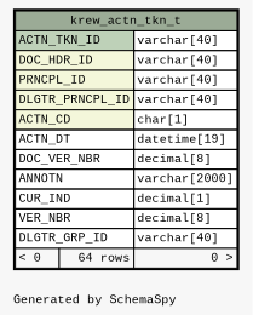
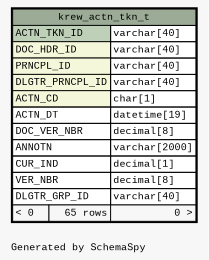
  digraph {
    bgcolor="#f7f7f7"
    fontname="Liberation Mono"
    fontsize=11
    label="\nGenerated by SchemaSpy"
    labeljust=l
    nodesep=0.18
    rankdir=RL
    ranksep=0.46
-   n1 [fontname="Liberation Mono" fontsize=11 label=<     <TABLE BORDER="2" CELLBORDER="1" CELLSPACING="0" BGCOLOR="#ffffff">       <TR><TD COLSPAN="3" BGCOLOR="#9bab96" ALIGN="CENTER">krew_actn_tkn_t</TD></TR>       <TR><TD PORT="ACTN_TKN_ID" COLSPAN="2" BGCOLOR="#bed1b8" ALIGN="LEFT">ACTN_TKN_ID</TD><TD PORT="ACTN_TKN_ID.type" ALIGN="LEFT">varchar[40]</TD></TR>       <TR><TD PORT="DOC_HDR_ID" COLSPAN="2" BGCOLOR="#f4f7da" ALIGN="LEFT">DOC_HDR_ID</TD><TD PORT="DOC_HDR_ID.type" ALIGN="LEFT">varchar[40]</TD></TR>       <TR><TD PORT="PRNCPL_ID" COLSPAN="2" BGCOLOR="#f4f7da" ALIGN="LEFT">PRNCPL_ID</TD><TD PORT="PRNCPL_ID.type" ALIGN="LEFT">varchar[40]</TD></TR>       <TR><TD PORT="DLGTR_PRNCPL_ID" COLSPAN="2" BGCOLOR="#f4f7da" ALIGN="LEFT">DLGTR_PRNCPL_ID</TD><TD PORT="DLGTR_PRNCPL_ID.type" ALIGN="LEFT">varchar[40]</TD></TR>       <TR><TD PORT="ACTN_CD" COLSPAN="2" BGCOLOR="#f4f7da" ALIGN="LEFT">ACTN_CD</TD><TD PORT="ACTN_CD.type" ALIGN="LEFT">char[1]</TD></TR>       <TR><TD PORT="ACTN_DT" COLSPAN="2" ALIGN="LEFT">ACTN_DT</TD><TD PORT="ACTN_DT.type" ALIGN="LEFT">datetime[19]</TD></TR>       <TR><TD PORT="DOC_VER_NBR" COLSPAN="2" ALIGN="LEFT">DOC_VER_NBR</TD><TD PORT="DOC_VER_NBR.type" ALIGN="LEFT">decimal[8]</TD></TR>       <TR><TD PORT="ANNOTN" COLSPAN="2" ALIGN="LEFT">ANNOTN</TD><TD PORT="ANNOTN.type" ALIGN="LEFT">varchar[2000]</TD></TR>       <TR><TD PORT="CUR_IND" COLSPAN="2" ALIGN="LEFT">CUR_IND</TD><TD PORT="CUR_IND.type" ALIGN="LEFT">decimal[1]</TD></TR>       <TR><TD PORT="VER_NBR" COLSPAN="2" ALIGN="LEFT">VER_NBR</TD><TD PORT="VER_NBR.type" ALIGN="LEFT">decimal[8]</TD></TR>       <TR><TD PORT="DLGTR_GRP_ID" COLSPAN="2" ALIGN="LEFT">DLGTR_GRP_ID</TD><TD PORT="DLGTR_GRP_ID.type" ALIGN="LEFT">varchar[40]</TD></TR>       <TR><TD ALIGN="LEFT" BGCOLOR="#f7f7f7">&lt; 0</TD><TD ALIGN="RIGHT" BGCOLOR="#f7f7f7">64 rows</TD><TD ALIGN="RIGHT" BGCOLOR="#f7f7f7">0 &gt;</TD></TR>     </TABLE>> shape=plaintext]
+   n1 [fontname="Liberation Mono" fontsize=11 label=<     <TABLE BORDER="2" CELLBORDER="1" CELLSPACING="0" BGCOLOR="#ffffff">       <TR><TD COLSPAN="3" BGCOLOR="#9bab96" ALIGN="CENTER">krew_actn_tkn_t</TD></TR>       <TR><TD PORT="ACTN_TKN_ID" COLSPAN="2" BGCOLOR="#bed1b8" ALIGN="LEFT">ACTN_TKN_ID</TD><TD PORT="ACTN_TKN_ID.type" ALIGN="LEFT">varchar[40]</TD></TR>       <TR><TD PORT="DOC_HDR_ID" COLSPAN="2" BGCOLOR="#f4f7da" ALIGN="LEFT">DOC_HDR_ID</TD><TD PORT="DOC_HDR_ID.type" ALIGN="LEFT">varchar[40]</TD></TR>       <TR><TD PORT="PRNCPL_ID" COLSPAN="2" BGCOLOR="#f4f7da" ALIGN="LEFT">PRNCPL_ID</TD><TD PORT="PRNCPL_ID.type" ALIGN="LEFT">varchar[40]</TD></TR>       <TR><TD PORT="DLGTR_PRNCPL_ID" COLSPAN="2" BGCOLOR="#f4f7da" ALIGN="LEFT">DLGTR_PRNCPL_ID</TD><TD PORT="DLGTR_PRNCPL_ID.type" ALIGN="LEFT">varchar[40]</TD></TR>       <TR><TD PORT="ACTN_CD" COLSPAN="2" BGCOLOR="#f4f7da" ALIGN="LEFT">ACTN_CD</TD><TD PORT="ACTN_CD.type" ALIGN="LEFT">char[1]</TD></TR>       <TR><TD PORT="ACTN_DT" COLSPAN="2" ALIGN="LEFT">ACTN_DT</TD><TD PORT="ACTN_DT.type" ALIGN="LEFT">datetime[19]</TD></TR>       <TR><TD PORT="DOC_VER_NBR" COLSPAN="2" ALIGN="LEFT">DOC_VER_NBR</TD><TD PORT="DOC_VER_NBR.type" ALIGN="LEFT">decimal[8]</TD></TR>       <TR><TD PORT="ANNOTN" COLSPAN="2" ALIGN="LEFT">ANNOTN</TD><TD PORT="ANNOTN.type" ALIGN="LEFT">varchar[2000]</TD></TR>       <TR><TD PORT="CUR_IND" COLSPAN="2" ALIGN="LEFT">CUR_IND</TD><TD PORT="CUR_IND.type" ALIGN="LEFT">decimal[1]</TD></TR>       <TR><TD PORT="VER_NBR" COLSPAN="2" ALIGN="LEFT">VER_NBR</TD><TD PORT="VER_NBR.type" ALIGN="LEFT">decimal[8]</TD></TR>       <TR><TD PORT="DLGTR_GRP_ID" COLSPAN="2" ALIGN="LEFT">DLGTR_GRP_ID</TD><TD PORT="DLGTR_GRP_ID.type" ALIGN="LEFT">varchar[40]</TD></TR>       <TR><TD ALIGN="LEFT" BGCOLOR="#f7f7f7">&lt; 0</TD><TD ALIGN="RIGHT" BGCOLOR="#f7f7f7">65 rows</TD><TD ALIGN="RIGHT" BGCOLOR="#f7f7f7">0 &gt;</TD></TR>     </TABLE>> shape=plaintext]
  }
